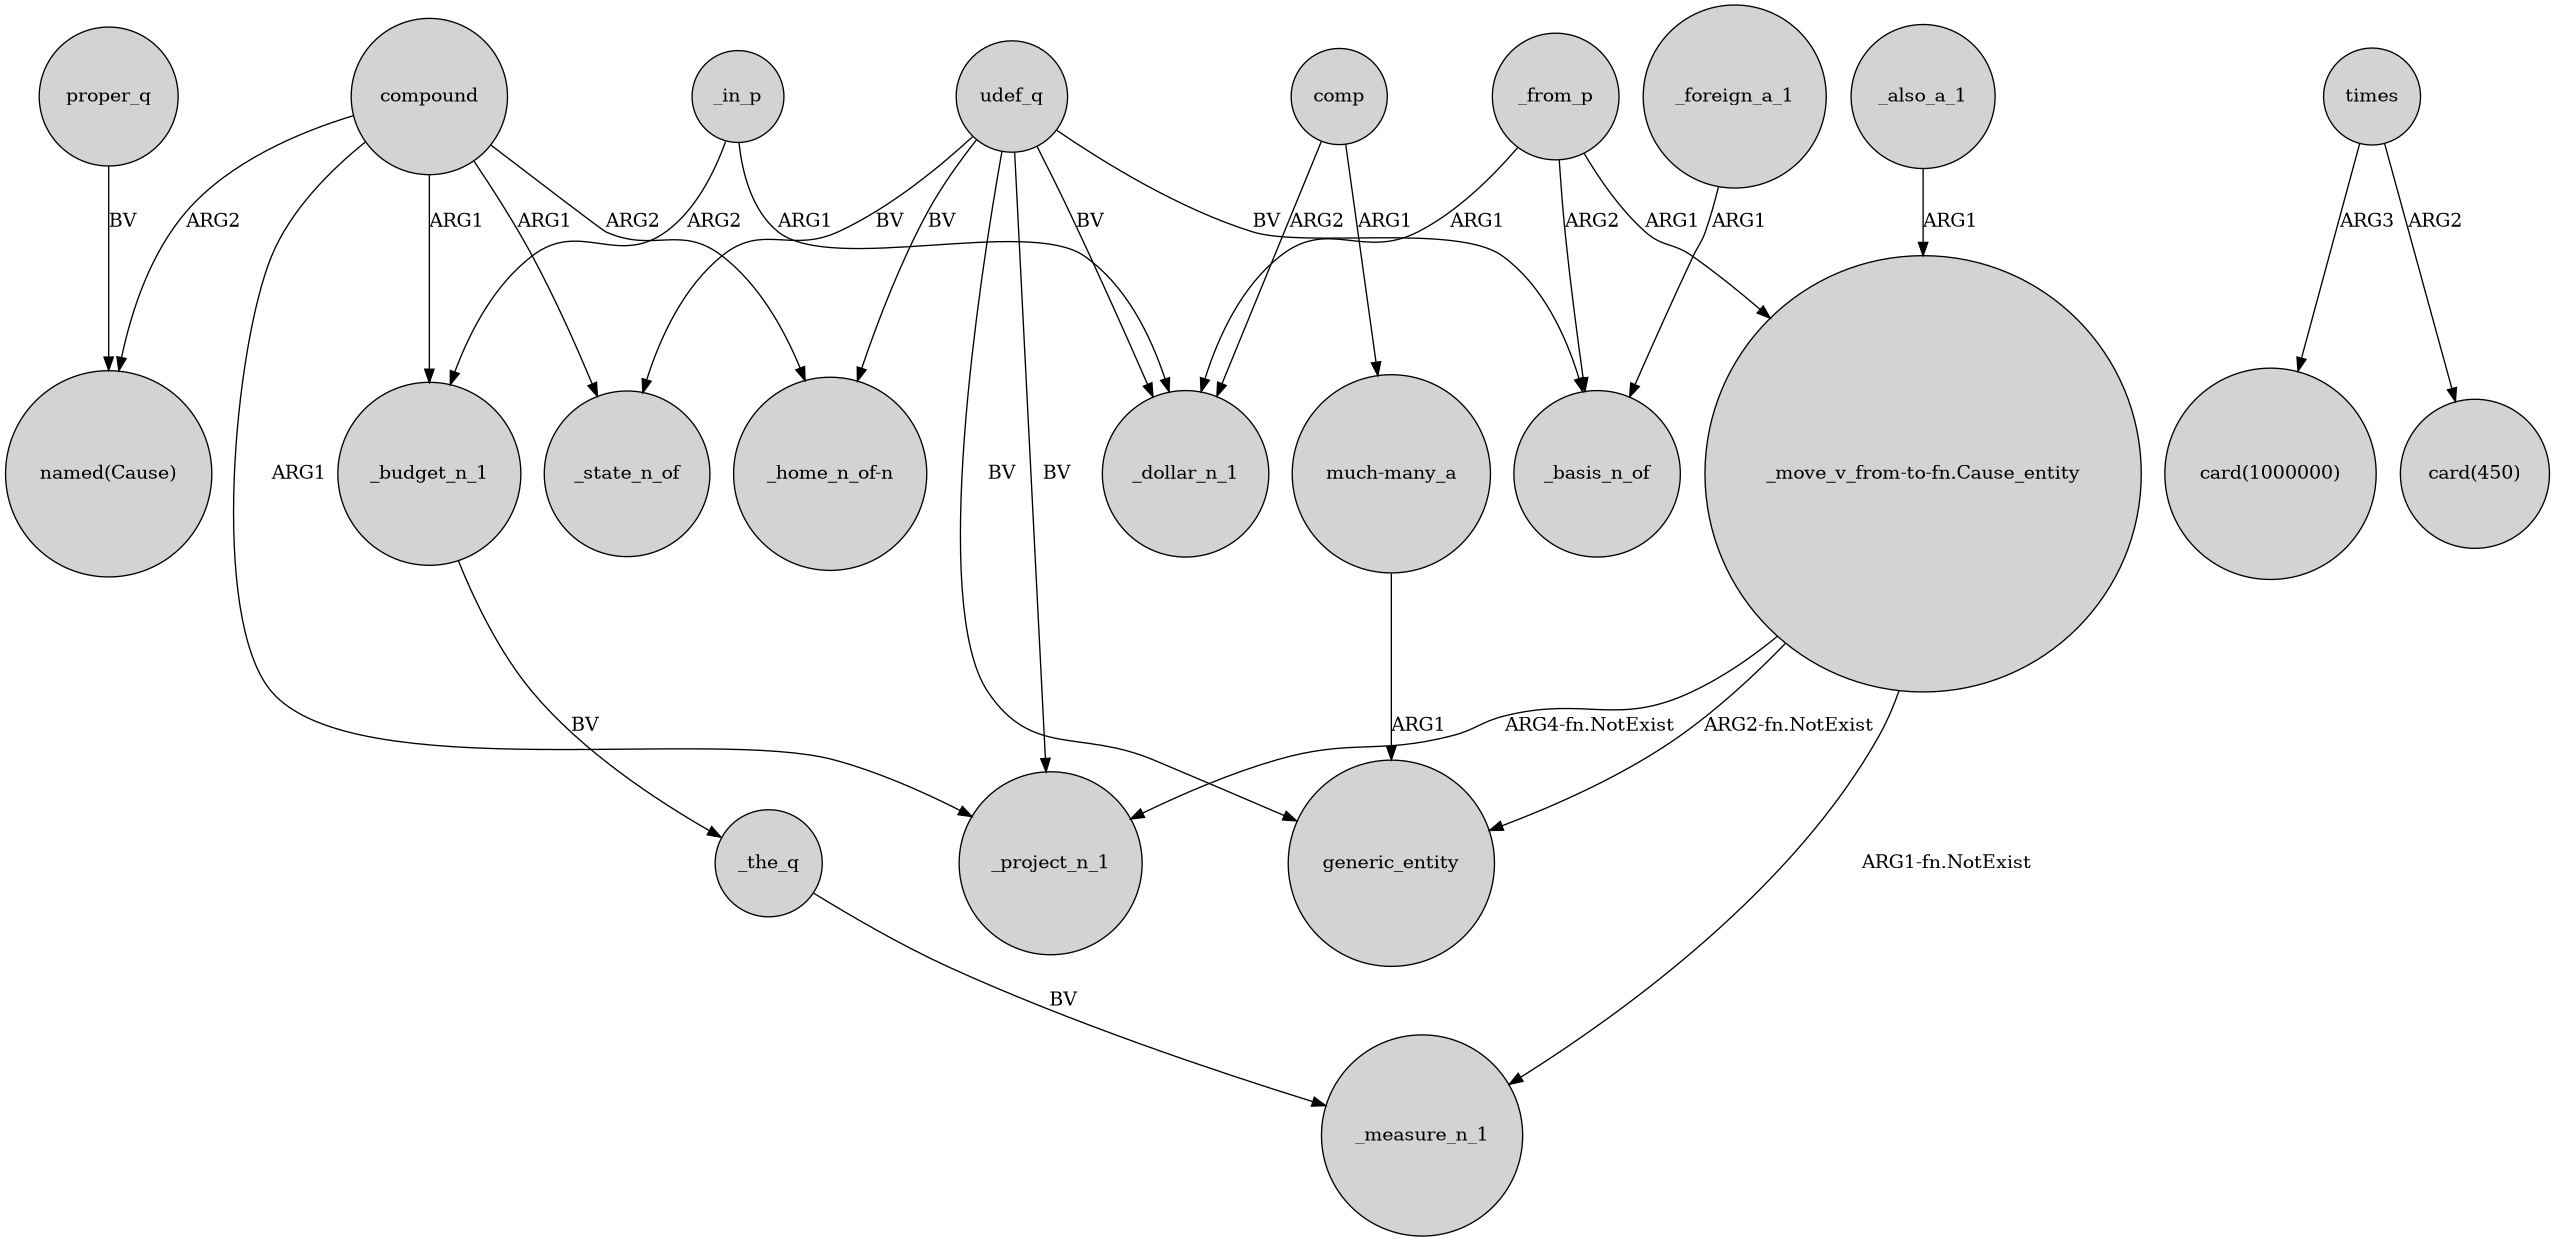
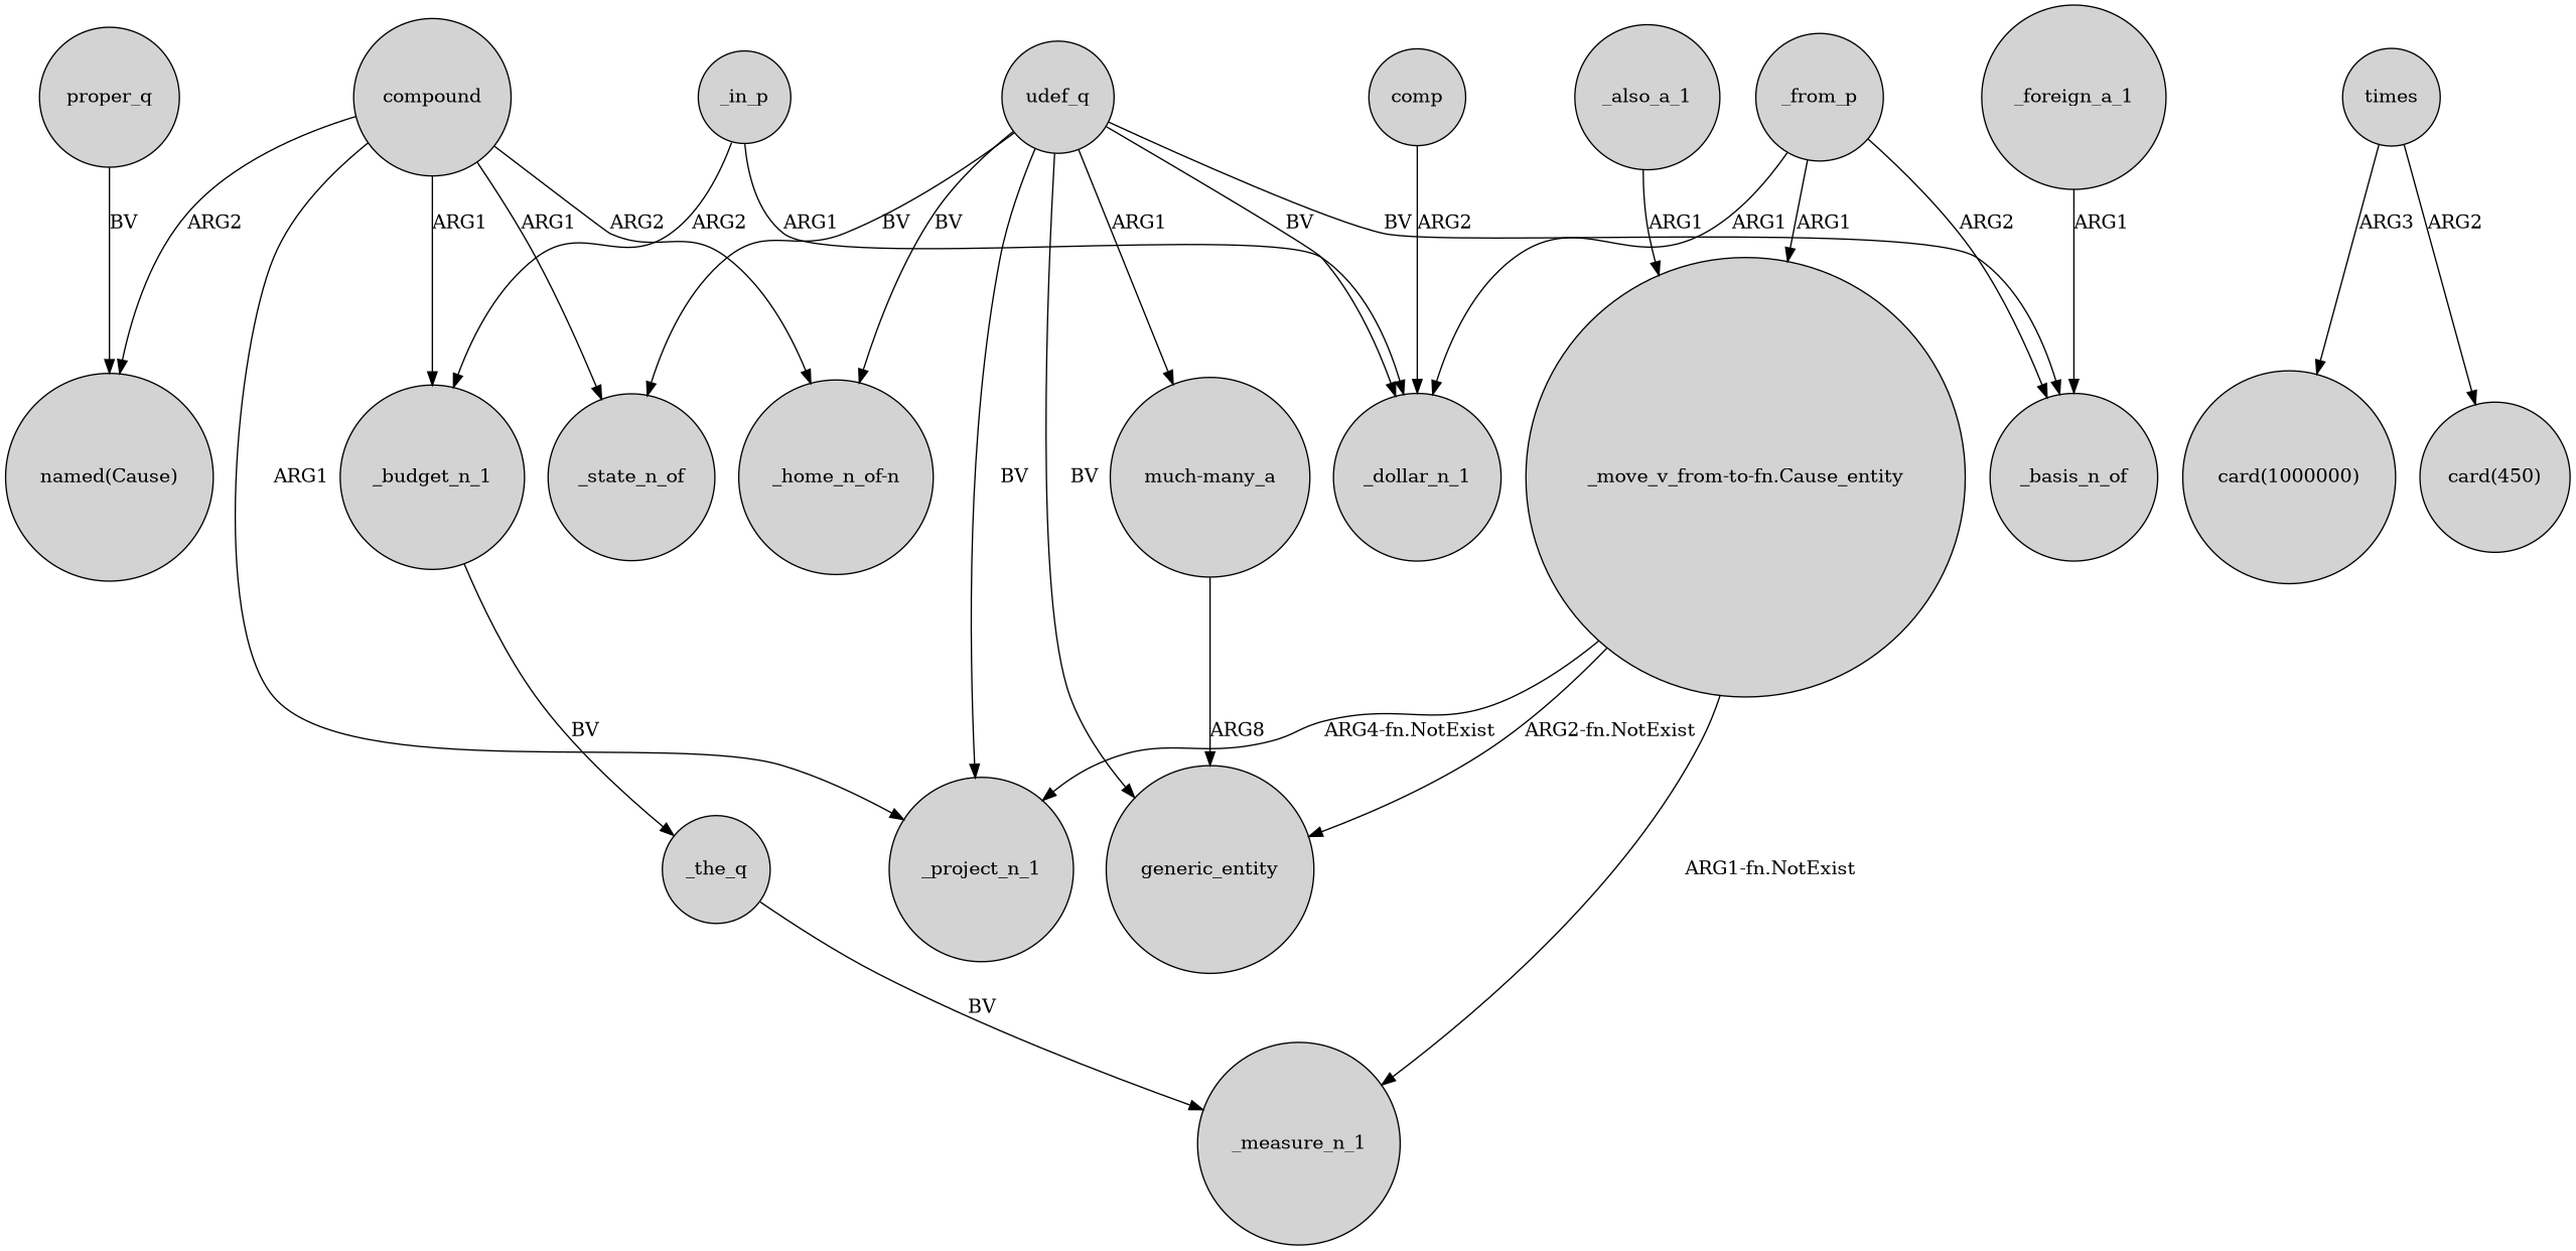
  digraph {
    node [shape=circle style=filled]
    _the_q
    _measure_n_1
    _budget_n_1
    compound
    _project_n_1
    n6 [label="named(Cause)"]
    _state_n_of
    "_home_n_of-n"
    udef_q
    _dollar_n_1
    generic_entity
    _basis_n_of
    times
    "card(1000000)"
    "card(450)"
    proper_q
    "much-many_a"
    n18 [label="_move_v_from-to-fn.Cause_entity"]
    _from_p
    _also_a_1
    comp
    _foreign_a_1
    _in_p
    _the_q -> _measure_n_1 [label=BV]
    _budget_n_1 -> _the_q [label=BV]
    compound -> _budget_n_1 [label=ARG1]
    compound -> _project_n_1 [label=ARG1]
    compound -> n6 [label=ARG2]
    compound -> _state_n_of [label=ARG1]
    compound -> "_home_n_of-n" [label=ARG2]
    udef_q -> _project_n_1 [label=BV]
    udef_q -> _state_n_of [label=BV]
    udef_q -> "_home_n_of-n" [label=BV]
    udef_q -> _dollar_n_1 [label=BV]
    udef_q -> generic_entity [label=BV]
    udef_q -> _basis_n_of [label=BV]
    times -> "card(1000000)" [label=ARG3]
    times -> "card(450)" [label=ARG2]
    proper_q -> n6 [label=BV]
-   "much-many_a" -> generic_entity [label=ARG1]
+   "much-many_a" -> generic_entity [label=ARG8]
    n18 -> _measure_n_1 [label="ARG1-fn.NotExist"]
    n18 -> _project_n_1 [label="ARG4-fn.NotExist"]
    n18 -> generic_entity [label="ARG2-fn.NotExist"]
    _from_p -> _dollar_n_1 [label=ARG1]
    _from_p -> _basis_n_of [label=ARG2]
    _from_p -> n18 [label=ARG1]
    _also_a_1 -> n18 [label=ARG1]
    comp -> _dollar_n_1 [label=ARG2]
-   comp -> "much-many_a" [label=ARG1]
+   udef_q -> "much-many_a" [label=ARG1]
    _foreign_a_1 -> _basis_n_of [label=ARG1]
    _in_p -> _budget_n_1 [label=ARG2]
    _in_p -> _dollar_n_1 [label=ARG1]
  }
